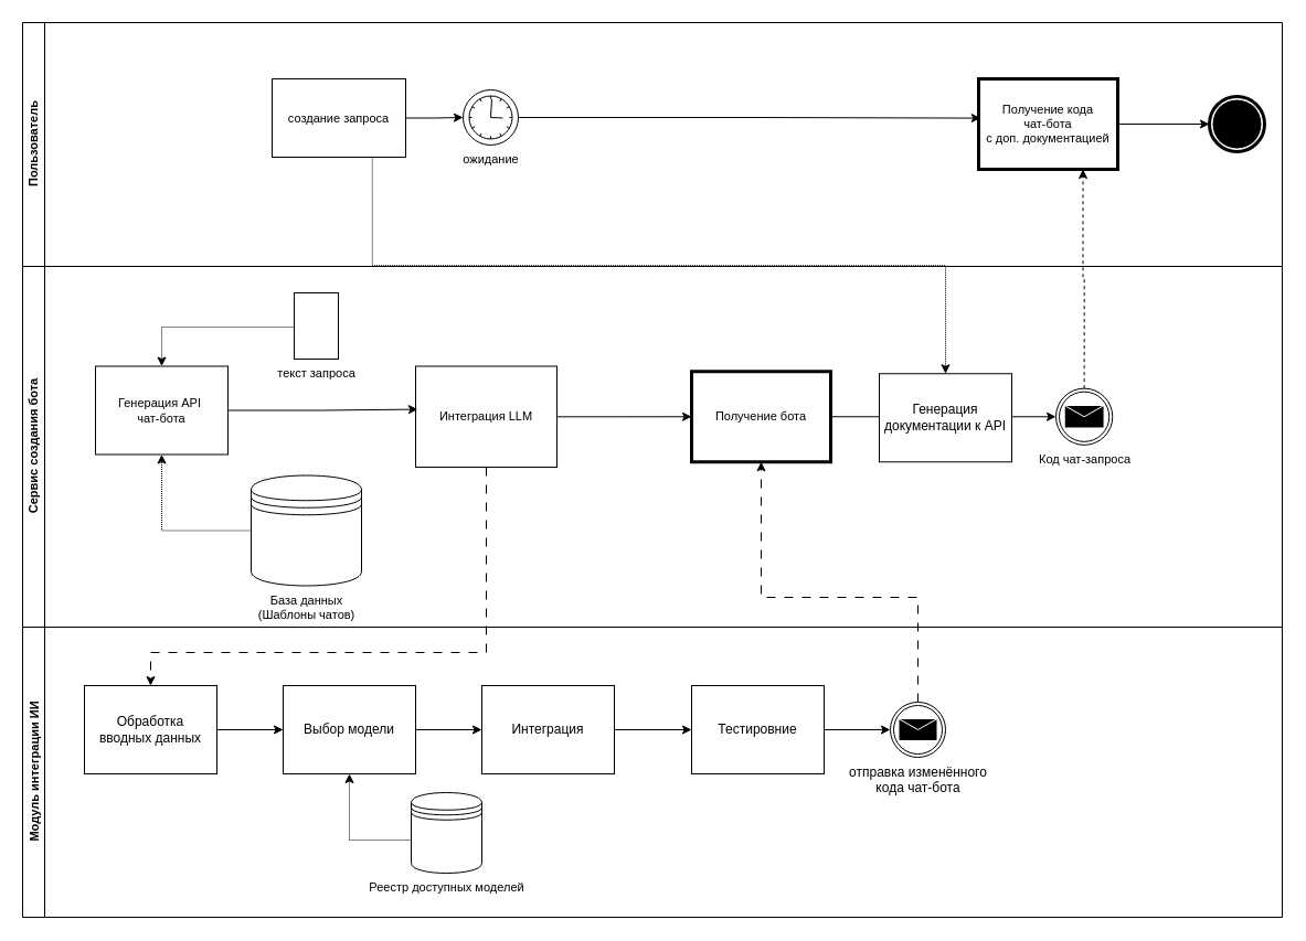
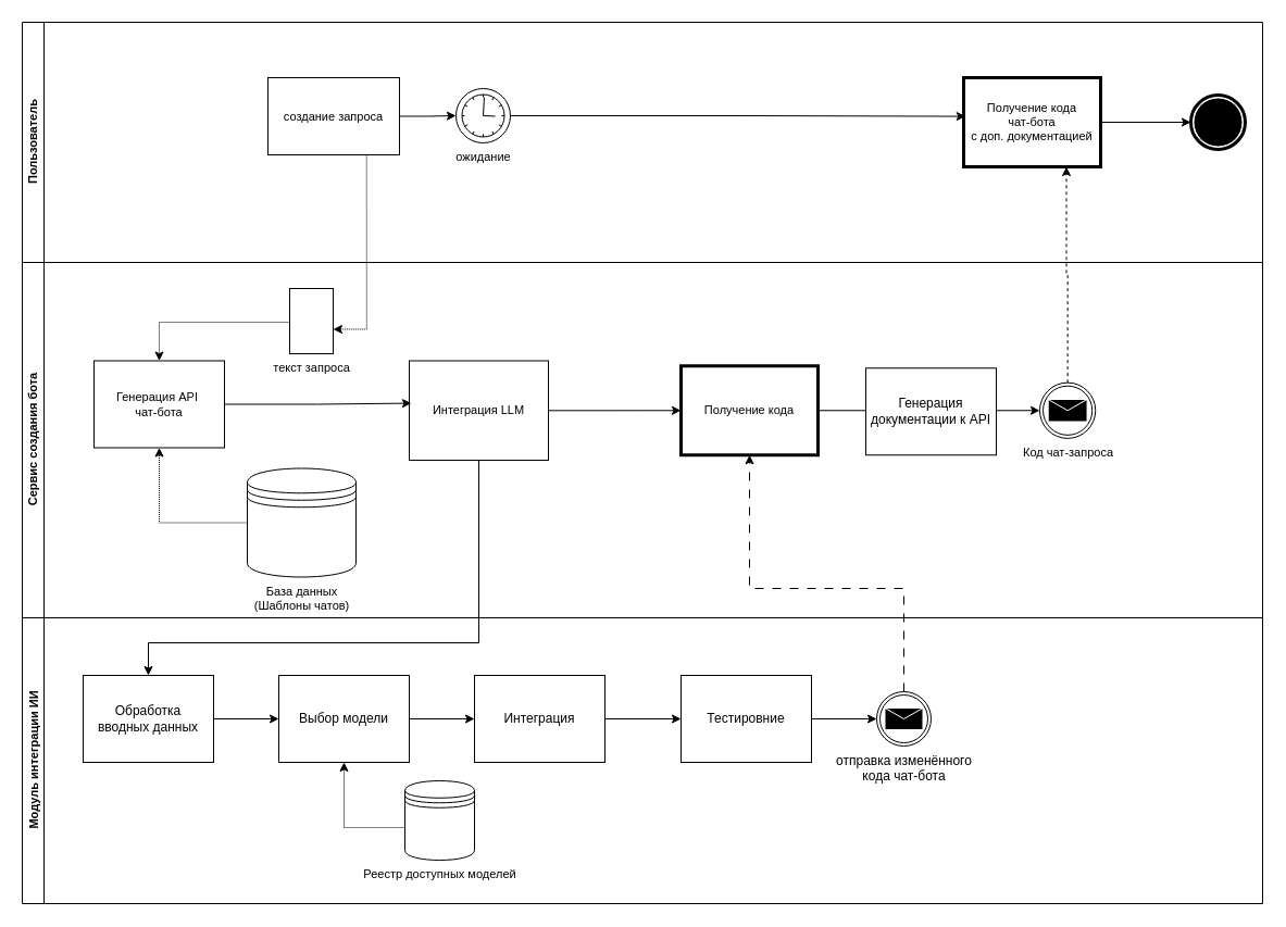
  <mxCell id="0" />
  <mxCell id="1" parent="0" />
  <mxCell id="2" value="Пользователь" style="swimlane;startSize=20;horizontal=0;html=1;whiteSpace=wrap;fontFamily=Helvetica;fontSize=11;fontColor=default;labelBackgroundColor=default;" vertex="1" parent="1"><mxGeometry x="20" y="20" width="1141" height="221" as="geometry"><mxRectangle x="419" y="333" width="31" height="53" as="alternateBounds" /></mxGeometry></mxCell>
  <mxCell id="3" value="" style="edgeStyle=orthogonalEdgeStyle;shape=connector;curved=0;rounded=0;orthogonalLoop=1;jettySize=auto;html=1;strokeColor=default;align=center;verticalAlign=middle;fontFamily=Helvetica;fontSize=11;fontColor=default;labelBackgroundColor=default;startFill=0;endArrow=classic;endFill=1;" edge="1" parent="2" source="4" target="5"><mxGeometry relative="1" as="geometry" /></mxCell>
  <mxCell id="4" value="создание запроса" style="points=[[0.25,0,0],[0.5,0,0],[0.75,0,0],[1,0.25,0],[1,0.5,0],[1,0.75,0],[0.75,1,0],[0.5,1,0],[0.25,1,0],[0,0.75,0],[0,0.5,0],[0,0.25,0]];shape=mxgraph.bpmn.task2;whiteSpace=wrap;rectStyle=rounded;size=10;html=1;container=1;expand=0;collapsible=0;bpmnShapeType=call;taskMarker=user;fontFamily=Helvetica;fontSize=11;fontColor=default;labelBackgroundColor=none;strokeWidth=1;" vertex="1" parent="2"><mxGeometry x="226" y="51" width="121" height="71" as="geometry" /></mxCell>
  <mxCell id="5" value="ожидание" style="points=[[0.145,0.145,0],[0.5,0,0],[0.855,0.145,0],[1,0.5,0],[0.855,0.855,0],[0.5,1,0],[0.145,0.855,0],[0,0.5,0]];shape=mxgraph.bpmn.event;html=1;verticalLabelPosition=bottom;labelBackgroundColor=#ffffff;verticalAlign=top;align=center;perimeter=ellipsePerimeter;outlineConnect=0;aspect=fixed;outline=standard;symbol=timer;fontFamily=Helvetica;fontSize=11;fontColor=default;" vertex="1" parent="2"><mxGeometry x="399" y="61" width="50" height="50" as="geometry" /></mxCell>
  <mxCell id="6" style="edgeStyle=orthogonalEdgeStyle;shape=connector;curved=0;rounded=0;orthogonalLoop=1;jettySize=auto;html=1;entryX=0.014;entryY=0.434;entryDx=0;entryDy=0;entryPerimeter=0;strokeColor=default;align=center;verticalAlign=middle;fontFamily=Helvetica;fontSize=11;fontColor=default;labelBackgroundColor=default;startFill=0;endArrow=classic;endFill=1;" edge="1" parent="2" source="5" target="8"><mxGeometry relative="1" as="geometry"><Array as="points" /></mxGeometry></mxCell>
  <mxCell id="7" style="edgeStyle=orthogonalEdgeStyle;shape=connector;curved=0;rounded=0;orthogonalLoop=1;jettySize=auto;html=1;strokeColor=default;align=center;verticalAlign=middle;fontFamily=Helvetica;fontSize=11;fontColor=default;labelBackgroundColor=default;startFill=0;endArrow=classic;endFill=1;" edge="1" parent="2" source="8" target="9"><mxGeometry relative="1" as="geometry" /></mxCell>
  <mxCell id="8" value="Получение кода&lt;div&gt;чат-бота&lt;br&gt;с доп. документацией&lt;/div&gt;" style="points=[[0.25,0,0],[0.5,0,0],[0.75,0,0],[1,0.25,0],[1,0.5,0],[1,0.75,0],[0.75,1,0],[0.5,1,0],[0.25,1,0],[0,0.75,0],[0,0.5,0],[0,0.25,0]];shape=mxgraph.bpmn.task2;whiteSpace=wrap;rectStyle=rounded;size=10;html=1;container=1;expand=0;collapsible=0;taskMarker=receive;fontFamily=Helvetica;fontSize=11;fontColor=default;labelBackgroundColor=default;strokeWidth=3;" vertex="1" parent="2"><mxGeometry x="866" y="51" width="126" height="82" as="geometry" /></mxCell>
  <mxCell id="9" value="" style="points=[[0.145,0.145,0],[0.5,0,0],[0.855,0.145,0],[1,0.5,0],[0.855,0.855,0],[0.5,1,0],[0.145,0.855,0],[0,0.5,0]];shape=mxgraph.bpmn.event;html=1;verticalLabelPosition=bottom;labelBackgroundColor=#ffffff;verticalAlign=top;align=center;perimeter=ellipsePerimeter;outlineConnect=0;aspect=fixed;outline=end;symbol=terminate;fontFamily=Helvetica;fontSize=11;fontColor=default;" vertex="1" parent="2"><mxGeometry x="1075" y="67" width="50" height="50" as="geometry" /></mxCell>
  <mxCell id="10" value="Сервис создания бота" style="swimlane;startSize=20;horizontal=0;html=1;whiteSpace=wrap;fontFamily=Helvetica;fontSize=11;fontColor=default;labelBackgroundColor=default;" vertex="1" parent="1"><mxGeometry x="20" y="241" width="1141" height="327" as="geometry"><mxRectangle x="419" y="333" width="31" height="53" as="alternateBounds" /></mxGeometry></mxCell>
  <mxCell id="11" value="текст запроса" style="shape=mxgraph.bpmn.data2;labelPosition=center;verticalLabelPosition=bottom;align=center;verticalAlign=top;size=15;html=1;bpmnTransferType=input;fontFamily=Helvetica;fontSize=11;fontColor=default;labelBackgroundColor=default;" vertex="1" parent="10"><mxGeometry x="246" y="24" width="40" height="60" as="geometry" /></mxCell>
  <mxCell id="12" value="Генерация API&amp;nbsp;&lt;br&gt;чат-бота" style="points=[[0.25,0,0],[0.5,0,0],[0.75,0,0],[1,0.25,0],[1,0.5,0],[1,0.75,0],[0.75,1,0],[0.5,1,0],[0.25,1,0],[0,0.75,0],[0,0.5,0],[0,0.25,0]];shape=mxgraph.bpmn.task2;whiteSpace=wrap;rectStyle=rounded;size=10;html=1;container=1;expand=0;collapsible=0;taskMarker=service;fontFamily=Helvetica;fontSize=11;fontColor=default;labelBackgroundColor=default;" vertex="1" parent="10"><mxGeometry x="66" y="90.5" width="120" height="80" as="geometry" /></mxCell>
  <mxCell id="13" style="edgeStyle=orthogonalEdgeStyle;shape=connector;curved=0;rounded=0;orthogonalLoop=1;jettySize=auto;html=1;entryX=0.5;entryY=0;entryDx=0;entryDy=0;entryPerimeter=0;strokeColor=default;align=center;verticalAlign=middle;fontFamily=Helvetica;fontSize=11;fontColor=default;labelBackgroundColor=default;startFill=0;endArrow=classic;endFill=1;dashed=1;dashPattern=1 1;" edge="1" parent="10" source="11" target="12"><mxGeometry relative="1" as="geometry"><Array as="points"><mxPoint x="126" y="55" /></Array></mxGeometry></mxCell>
  <mxCell id="14" value="База данных&lt;br&gt;(Шаблоны чатов)" style="shape=datastore;html=1;labelPosition=center;verticalLabelPosition=bottom;align=center;verticalAlign=top;fontFamily=Helvetica;fontSize=11;fontColor=default;labelBackgroundColor=default;" vertex="1" parent="10"><mxGeometry x="207" y="189.5" width="100" height="100" as="geometry" /></mxCell>
  <mxCell id="15" style="edgeStyle=orthogonalEdgeStyle;shape=connector;curved=0;rounded=0;orthogonalLoop=1;jettySize=auto;html=1;entryX=0.5;entryY=1;entryDx=0;entryDy=0;entryPerimeter=0;strokeColor=default;align=center;verticalAlign=middle;fontFamily=Helvetica;fontSize=11;fontColor=default;labelBackgroundColor=default;startFill=0;endArrow=classic;endFill=1;dashed=1;dashPattern=1 1;" edge="1" parent="10" source="14" target="12"><mxGeometry relative="1" as="geometry" /></mxCell>
  <mxCell id="16" value="Интеграция LLM" style="points=[[0.25,0,0],[0.5,0,0],[0.75,0,0],[1,0.25,0],[1,0.5,0],[1,0.75,0],[0.75,1,0],[0.5,1,0],[0.25,1,0],[0,0.75,0],[0,0.5,0],[0,0.25,0]];shape=mxgraph.bpmn.task2;whiteSpace=wrap;rectStyle=rounded;size=10;html=1;container=1;expand=0;collapsible=0;taskMarker=service;fontFamily=Helvetica;fontSize=11;fontColor=default;labelBackgroundColor=default;" vertex="1" parent="10"><mxGeometry x="356" y="90.5" width="128" height="91.5" as="geometry" /></mxCell>
  <mxCell id="17" style="edgeStyle=orthogonalEdgeStyle;shape=connector;curved=0;rounded=0;orthogonalLoop=1;jettySize=auto;html=1;entryX=0.015;entryY=0.427;entryDx=0;entryDy=0;entryPerimeter=0;strokeColor=default;align=center;verticalAlign=middle;fontFamily=Helvetica;fontSize=11;fontColor=default;labelBackgroundColor=default;startFill=0;endArrow=classic;endFill=1;" edge="1" parent="10" source="12" target="16"><mxGeometry relative="1" as="geometry" /></mxCell>
- <mxCell id="18" value="Получение бота" style="points=[[0.25,0,0],[0.5,0,0],[0.75,0,0],[1,0.25,0],[1,0.5,0],[1,0.75,0],[0.75,1,0],[0.5,1,0],[0.25,1,0],[0,0.75,0],[0,0.5,0],[0,0.25,0]];shape=mxgraph.bpmn.task2;whiteSpace=wrap;rectStyle=rounded;size=10;html=1;container=1;expand=0;collapsible=0;taskMarker=receive;fontFamily=Helvetica;fontSize=11;fontColor=default;labelBackgroundColor=default;strokeWidth=3;" vertex="1" parent="10"><mxGeometry x="606" y="95.25" width="126" height="82" as="geometry" /></mxCell>
+ <mxCell id="18" value="Получение кода" style="points=[[0.25,0,0],[0.5,0,0],[0.75,0,0],[1,0.25,0],[1,0.5,0],[1,0.75,0],[0.75,1,0],[0.5,1,0],[0.25,1,0],[0,0.75,0],[0,0.5,0],[0,0.25,0]];shape=mxgraph.bpmn.task2;whiteSpace=wrap;rectStyle=rounded;size=10;html=1;container=1;expand=0;collapsible=0;taskMarker=receive;fontFamily=Helvetica;fontSize=11;fontColor=default;labelBackgroundColor=default;strokeWidth=3;" vertex="1" parent="10"><mxGeometry x="606" y="95.25" width="126" height="82" as="geometry" /></mxCell>
  <mxCell id="19" value="" style="edgeStyle=orthogonalEdgeStyle;shape=connector;curved=0;rounded=0;orthogonalLoop=1;jettySize=auto;html=1;entryX=0;entryY=0.5;entryDx=0;entryDy=0;entryPerimeter=0;strokeColor=default;align=center;verticalAlign=middle;fontFamily=Helvetica;fontSize=11;fontColor=default;labelBackgroundColor=default;startFill=0;endArrow=classic;endFill=1;" edge="1" parent="10" source="16" target="18"><mxGeometry relative="1" as="geometry"><mxPoint x="484" y="136" as="sourcePoint" /><mxPoint x="895" y="136" as="targetPoint" /></mxGeometry></mxCell>
  <mxCell id="20" value="Код чат-запроса" style="points=[[0.145,0.145,0],[0.5,0,0],[0.855,0.145,0],[1,0.5,0],[0.855,0.855,0],[0.5,1,0],[0.145,0.855,0],[0,0.5,0]];shape=mxgraph.bpmn.event;html=1;verticalLabelPosition=bottom;labelBackgroundColor=#ffffff;verticalAlign=top;align=center;perimeter=ellipsePerimeter;outlineConnect=0;aspect=fixed;outline=throwing;symbol=message;fontFamily=Helvetica;fontSize=11;fontColor=default;" vertex="1" parent="10"><mxGeometry x="936" y="110.63" width="51.25" height="51.25" as="geometry" /></mxCell>
  <mxCell id="21" style="edgeStyle=orthogonalEdgeStyle;shape=connector;curved=0;rounded=0;orthogonalLoop=1;jettySize=auto;html=1;entryX=0;entryY=0.5;entryDx=0;entryDy=0;entryPerimeter=0;strokeColor=default;align=center;verticalAlign=middle;fontFamily=Helvetica;fontSize=11;fontColor=default;labelBackgroundColor=default;startFill=0;endArrow=classic;endFill=1;" edge="1" parent="10" source="18" target="20"><mxGeometry relative="1" as="geometry" /></mxCell>
  <mxCell id="22" value="Генерация документации к API" style="points=[[0.25,0,0],[0.5,0,0],[0.75,0,0],[1,0.25,0],[1,0.5,0],[1,0.75,0],[0.75,1,0],[0.5,1,0],[0.25,1,0],[0,0.75,0],[0,0.5,0],[0,0.25,0]];shape=mxgraph.bpmn.task2;whiteSpace=wrap;rectStyle=rounded;size=10;html=1;container=1;expand=0;collapsible=0;taskMarker=service;" vertex="1" parent="10"><mxGeometry x="776" y="97.25" width="120" height="80" as="geometry" /></mxCell>
  <mxCell id="23" value="Модуль интеграции ИИ" style="swimlane;startSize=20;horizontal=0;html=1;whiteSpace=wrap;fontFamily=Helvetica;fontSize=11;fontColor=default;labelBackgroundColor=default;" vertex="1" parent="1"><mxGeometry x="20" y="568" width="1141" height="263" as="geometry"><mxRectangle x="419" y="333" width="31" height="53" as="alternateBounds" /></mxGeometry></mxCell>
  <mxCell id="24" value="Обработка&lt;div&gt;вводных данных&lt;/div&gt;" style="points=[[0.25,0,0],[0.5,0,0],[0.75,0,0],[1,0.25,0],[1,0.5,0],[1,0.75,0],[0.75,1,0],[0.5,1,0],[0.25,1,0],[0,0.75,0],[0,0.5,0],[0,0.25,0]];shape=mxgraph.bpmn.task2;whiteSpace=wrap;rectStyle=rounded;size=10;html=1;container=1;expand=0;collapsible=0;taskMarker=service;" vertex="1" parent="23"><mxGeometry x="56" y="53" width="120" height="80" as="geometry" /></mxCell>
  <mxCell id="25" style="edgeStyle=orthogonalEdgeStyle;rounded=0;orthogonalLoop=1;jettySize=auto;html=1;" edge="1" parent="23" source="26" target="27"><mxGeometry relative="1" as="geometry" /></mxCell>
  <mxCell id="26" value="Выбор модели" style="points=[[0.25,0,0],[0.5,0,0],[0.75,0,0],[1,0.25,0],[1,0.5,0],[1,0.75,0],[0.75,1,0],[0.5,1,0],[0.25,1,0],[0,0.75,0],[0,0.5,0],[0,0.25,0]];shape=mxgraph.bpmn.task2;whiteSpace=wrap;rectStyle=rounded;size=10;html=1;container=1;expand=0;collapsible=0;taskMarker=service;" vertex="1" parent="23"><mxGeometry x="236" y="53" width="120" height="80" as="geometry" /></mxCell>
  <mxCell id="27" value="Интеграция" style="points=[[0.25,0,0],[0.5,0,0],[0.75,0,0],[1,0.25,0],[1,0.5,0],[1,0.75,0],[0.75,1,0],[0.5,1,0],[0.25,1,0],[0,0.75,0],[0,0.5,0],[0,0.25,0]];shape=mxgraph.bpmn.task2;whiteSpace=wrap;rectStyle=rounded;size=10;html=1;container=1;expand=0;collapsible=0;taskMarker=service;" vertex="1" parent="23"><mxGeometry x="416" y="53" width="120" height="80" as="geometry" /></mxCell>
  <mxCell id="28" value="Тестировние" style="points=[[0.25,0,0],[0.5,0,0],[0.75,0,0],[1,0.25,0],[1,0.5,0],[1,0.75,0],[0.75,1,0],[0.5,1,0],[0.25,1,0],[0,0.75,0],[0,0.5,0],[0,0.25,0]];shape=mxgraph.bpmn.task2;whiteSpace=wrap;rectStyle=rounded;size=10;html=1;container=1;expand=0;collapsible=0;taskMarker=service;" vertex="1" parent="23"><mxGeometry x="606" y="53" width="120" height="80" as="geometry" /></mxCell>
  <mxCell id="29" style="edgeStyle=orthogonalEdgeStyle;rounded=0;orthogonalLoop=1;jettySize=auto;html=1;entryX=0;entryY=0.5;entryDx=0;entryDy=0;entryPerimeter=0;" edge="1" parent="23" source="24" target="26"><mxGeometry relative="1" as="geometry" /></mxCell>
  <mxCell id="30" style="edgeStyle=orthogonalEdgeStyle;rounded=0;orthogonalLoop=1;jettySize=auto;html=1;entryX=0;entryY=0.5;entryDx=0;entryDy=0;entryPerimeter=0;" edge="1" parent="23" source="27" target="28"><mxGeometry relative="1" as="geometry" /></mxCell>
  <mxCell id="31" value="Реестр доступных моделей" style="shape=datastore;html=1;labelPosition=center;verticalLabelPosition=bottom;align=center;verticalAlign=top;fontFamily=Helvetica;fontSize=11;fontColor=default;labelBackgroundColor=default;" vertex="1" parent="23"><mxGeometry x="352" y="150" width="64" height="73" as="geometry" /></mxCell>
  <mxCell id="32" style="edgeStyle=orthogonalEdgeStyle;rounded=0;orthogonalLoop=1;jettySize=auto;html=1;entryX=0.5;entryY=1;entryDx=0;entryDy=0;entryPerimeter=0;dashed=1;dashPattern=1 1;" edge="1" parent="23" source="31" target="26"><mxGeometry relative="1" as="geometry"><Array as="points"><mxPoint x="296" y="193" /></Array></mxGeometry></mxCell>
  <mxCell id="33" value="отправка изменённого&lt;div&gt;кода чат-бота&lt;/div&gt;" style="points=[[0.145,0.145,0],[0.5,0,0],[0.855,0.145,0],[1,0.5,0],[0.855,0.855,0],[0.5,1,0],[0.145,0.855,0],[0,0.5,0]];shape=mxgraph.bpmn.event;html=1;verticalLabelPosition=bottom;labelBackgroundColor=#ffffff;verticalAlign=top;align=center;perimeter=ellipsePerimeter;outlineConnect=0;aspect=fixed;outline=throwing;symbol=message;" vertex="1" parent="23"><mxGeometry x="786" y="68" width="50" height="50" as="geometry" /></mxCell>
  <mxCell id="34" style="edgeStyle=orthogonalEdgeStyle;rounded=0;orthogonalLoop=1;jettySize=auto;html=1;entryX=0;entryY=0.5;entryDx=0;entryDy=0;entryPerimeter=0;" edge="1" parent="23" source="28" target="33"><mxGeometry relative="1" as="geometry" /></mxCell>
- <mxCell id="35" style="edgeStyle=orthogonalEdgeStyle;rounded=0;orthogonalLoop=1;jettySize=auto;html=1;exitX=0.75;exitY=1;exitDx=0;exitDy=0;exitPerimeter=0;dashed=1;dashPattern=1 1;" edge="1" parent="1" source="4" target="22"><mxGeometry relative="1" as="geometry" /></mxCell>
- <mxCell id="36" style="edgeStyle=orthogonalEdgeStyle;rounded=0;orthogonalLoop=1;jettySize=auto;html=1;dashed=1;dashPattern=8 8;" edge="1" parent="1" source="16" target="24"><mxGeometry relative="1" as="geometry"><Array as="points"><mxPoint x="440" y="591" /><mxPoint x="136" y="591" /></Array></mxGeometry></mxCell>
+ <mxCell id="35" style="edgeStyle=orthogonalEdgeStyle;rounded=0;orthogonalLoop=1;jettySize=auto;html=1;exitX=0.75;exitY=1;exitDx=0;exitDy=0;exitPerimeter=0;entryX=0;entryY=0;entryDx=40;entryDy=37.5;entryPerimeter=0;dashed=1;dashPattern=1 1;" edge="1" parent="1" source="4" target="11"><mxGeometry relative="1" as="geometry" /></mxCell>
+ <mxCell id="36" style="edgeStyle=orthogonalEdgeStyle;rounded=0;orthogonalLoop=1;jettySize=auto;html=1;dashed=0;dashPattern=8 8;" edge="1" parent="1" source="16" target="24"><mxGeometry relative="1" as="geometry"><Array as="points"><mxPoint x="440" y="591" /><mxPoint x="136" y="591" /></Array></mxGeometry></mxCell>
  <mxCell id="37" style="edgeStyle=orthogonalEdgeStyle;shape=connector;curved=0;rounded=0;orthogonalLoop=1;jettySize=auto;html=1;entryX=0.75;entryY=1;entryDx=0;entryDy=0;entryPerimeter=0;strokeColor=default;align=center;verticalAlign=middle;fontFamily=Helvetica;fontSize=11;fontColor=default;labelBackgroundColor=default;startFill=0;endArrow=classic;endFill=1;dashed=1;" edge="1" parent="1" source="20" target="8"><mxGeometry relative="1" as="geometry" /></mxCell>
  <mxCell id="38" style="edgeStyle=orthogonalEdgeStyle;rounded=0;orthogonalLoop=1;jettySize=auto;html=1;entryX=0.5;entryY=1;entryDx=0;entryDy=0;entryPerimeter=0;dashed=1;dashPattern=8 8;" edge="1" parent="1" source="33" target="18"><mxGeometry relative="1" as="geometry"><Array as="points"><mxPoint x="831" y="541" /><mxPoint x="689" y="541" /></Array></mxGeometry></mxCell>
